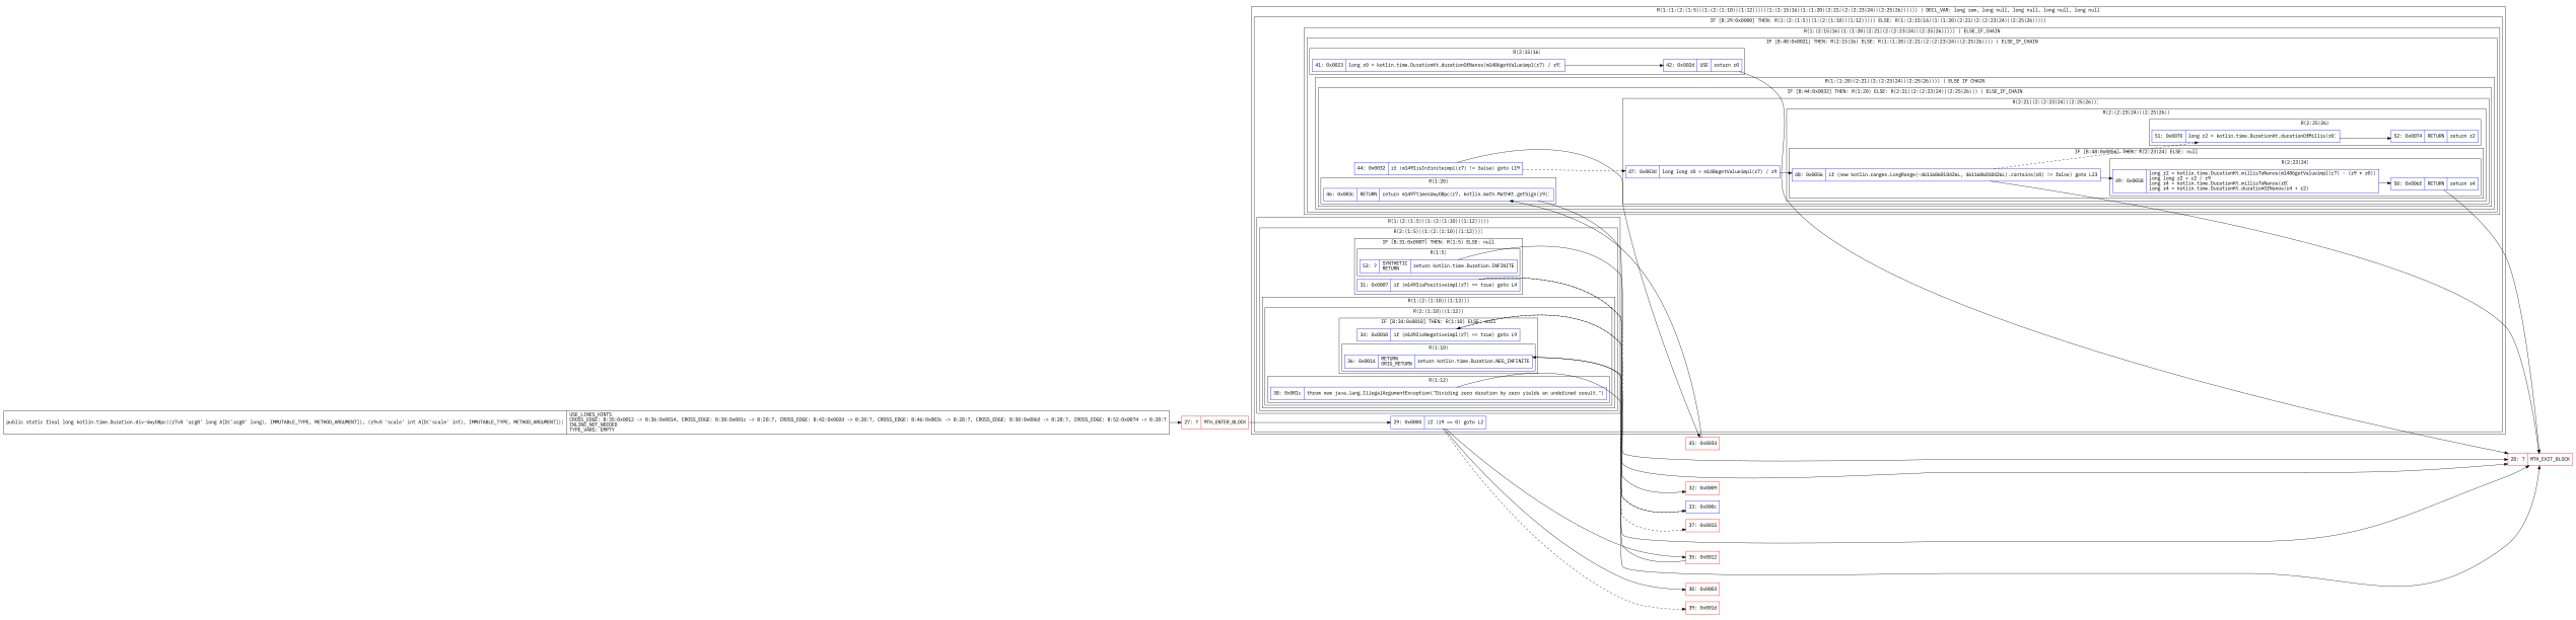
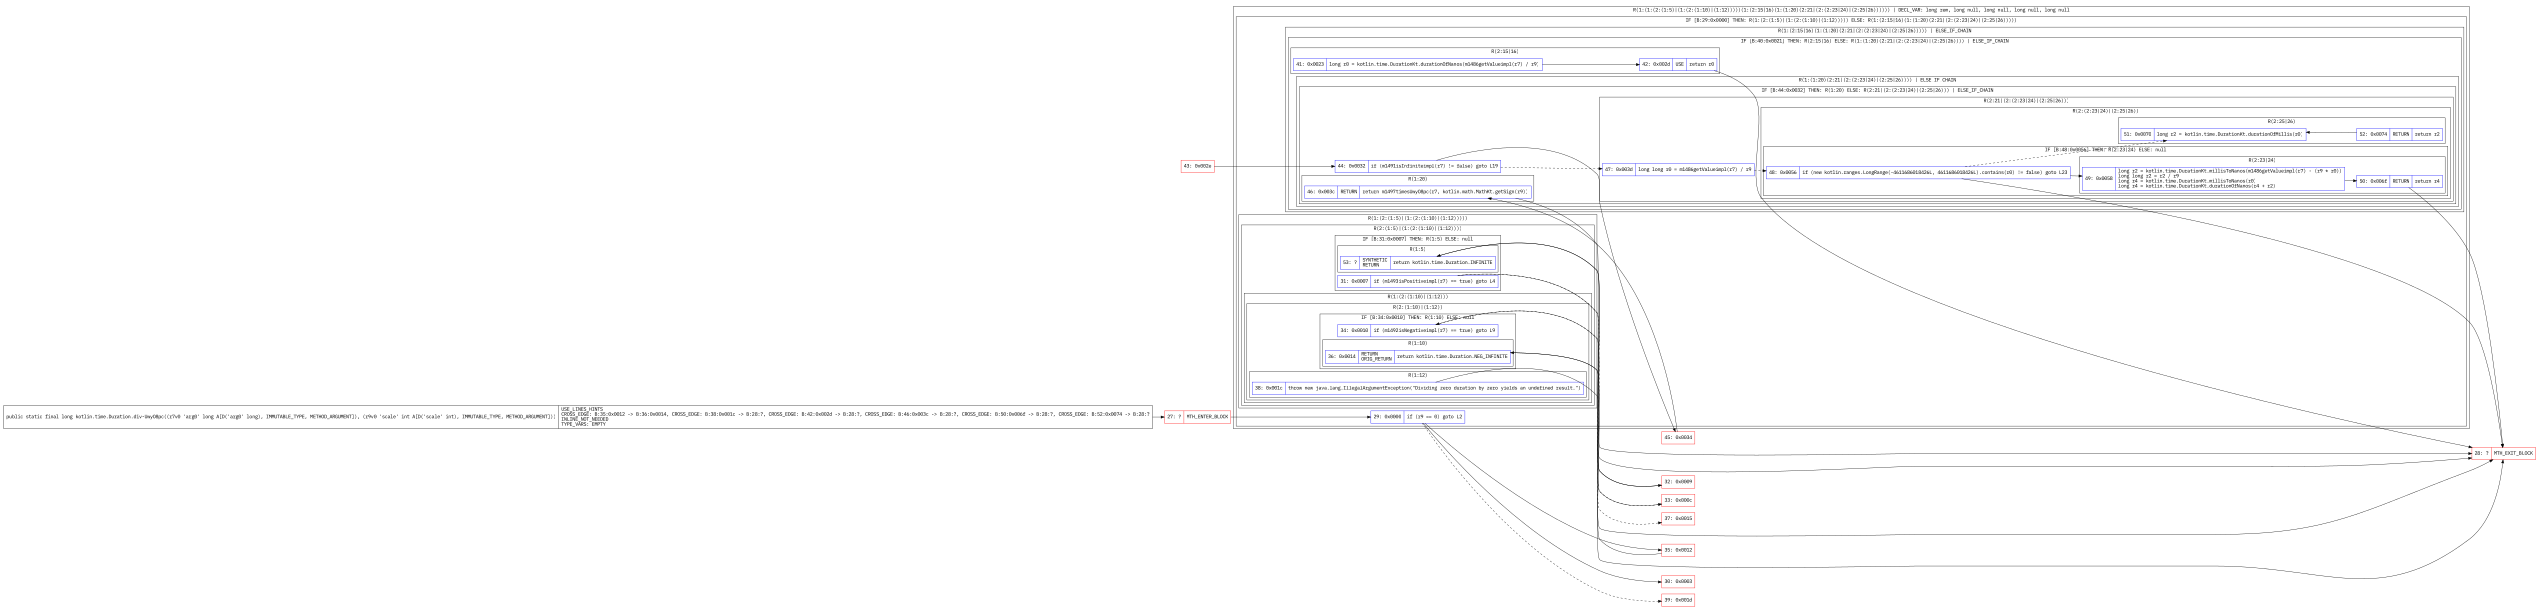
  digraph {
    fontname="IBM Plex Mono"
    rankdir=LR
    node [color=blue fontname="IBM Plex Mono" shape=record]
    edge [fontname="IBM Plex Mono"]
    n1 [label="{53\:\ ?|SYNTHETIC\lRETURN\l|return kotlin.time.Duration.INFINITE\l}"]
    n2 [label="{31\:\ 0x0007|if (m1493isPositiveimpl(r7) == true) goto L4\l}"]
    n3 [label="{36\:\ 0x0014|RETURN\lORIG_RETURN\l|return kotlin.time.Duration.NEG_INFINITE\l}"]
    n4 [label="{34\:\ 0x0010|if (m1492isNegativeimpl(r7) == true) goto L9\l}"]
    n5 [label="{38\:\ 0x001c|throw new java.lang.IllegalArgumentException(\"Dividing zero duration by zero yields an undefined result.\")\l}"]
    n6 [label="{41\:\ 0x0023|long r0 = kotlin.time.DurationKt.durationOfNanos(m1486getValueimpl(r7) \/ r9)\l}"]
    n7 [label="{42\:\ 0x002d|USE\l|return r0\l}"]
    n8 [label="{46\:\ 0x003c|RETURN\l|return m1497timesUwyO8pc(r7, kotlin.math.MathKt.getSign(r9))\l}"]
    n9 [label="{49\:\ 0x0058|long r2 = kotlin.time.DurationKt.millisToNanos(m1486getValueimpl(r7) \- (r9 * r0))\llong long r2 = r2 \/ r9\llong r4 = kotlin.time.DurationKt.millisToNanos(r0)\llong r4 = kotlin.time.DurationKt.durationOfNanos(r4 + r2)\l}"]
    n10 [label="{50\:\ 0x006f|RETURN\l|return r4\l}"]
    n11 [label="{48\:\ 0x0056|if (new kotlin.ranges.LongRange(\-4611686018426L, 4611686018426L).contains(r0) != false) goto L23\l}"]
    n12 [label="{51\:\ 0x0070|long r2 = kotlin.time.DurationKt.durationOfMillis(r0)\l}"]
    n13 [label="{52\:\ 0x0074|RETURN\l|return r2\l}"]
    n14 [label="{47\:\ 0x003d|long long r0 = m1486getValueimpl(r7) \/ r9\l}"]
    n15 [label="{44\:\ 0x0032|if (m1491isInfiniteimpl(r7) != false) goto L19\l}"]
    n16 [label="{29\:\ 0x0000|if (r9 == 0) goto L2\l}"]
    n17 [color=red label="{28\:\ ?|MTH_EXIT_BLOCK\l}"]
    n18 [color=red label="{32\:\ 0x0009}"]
-   n19 [label="{33\:\ 0x000c}"]
+   n19 [color=red label="{33\:\ 0x000c}"]
    n20 [color=red label="{37\:\ 0x0015}"]
    n21 [color=red label="{45\:\ 0x0034}"]
    n22 [color=red label="{30\:\ 0x0003}"]
    n23 [color=red label="{39\:\ 0x001d}"]
    n24 [color=red label="{35\:\ 0x0012}"]
+   n25 [color=red label="{43\:\ 0x002e}"]
    n26 [color=red label="{27\:\ ?|MTH_ENTER_BLOCK\l}"]
    n27 [label="{public static final long kotlin.time.Duration.div\-UwyO8pc((r7v0 'arg0' long A[D('arg0' long), IMMUTABLE_TYPE, METHOD_ARGUMENT]), (r9v0 'scale' int A[D('scale' int), IMMUTABLE_TYPE, METHOD_ARGUMENT]))  | USE_LINES_HINTS\lCROSS_EDGE: B:35:0x0012 \-\> B:36:0x0014, CROSS_EDGE: B:38:0x001c \-\> B:28:?, CROSS_EDGE: B:42:0x002d \-\> B:28:?, CROSS_EDGE: B:46:0x003c \-\> B:28:?, CROSS_EDGE: B:50:0x006f \-\> B:28:?, CROSS_EDGE: B:52:0x0074 \-\> B:28:?\lINLINE_NOT_NEEDED\lTYPE_VARS: EMPTY\l}" color=""]
    subgraph cluster_1 {
      label="R(1:(1:(2:(1:5)|(1:(2:(1:10)|(1:12)))))(1:(2:15|16)(1:(1:20)(2:21|(2:(2:23|24)|(2:25|26)))))) | DECL_VAR: long rem, long null, long null, long null, long null\l"
      subgraph cluster_2 {
        label="IF [B:29:0x0000] THEN: R(1:(2:(1:5)|(1:(2:(1:10)|(1:12))))) ELSE: R(1:(2:15|16)(1:(1:20)(2:21|(2:(2:23|24)|(2:25|26)))))"
        n16
        subgraph cluster_3 {
          label="R(1:(2:(1:5)|(1:(2:(1:10)|(1:12)))))"
          subgraph cluster_4 {
            label="R(2:(1:5)|(1:(2:(1:10)|(1:12))))"
            subgraph cluster_5 {
              label="IF [B:31:0x0007] THEN: R(1:5) ELSE: null"
              n2
              subgraph cluster_6 {
                label="R(1:5)"
                n1
              }
            }
            subgraph cluster_7 {
              label="R(1:(2:(1:10)|(1:12)))"
              subgraph cluster_8 {
                label="R(2:(1:10)|(1:12))"
                subgraph cluster_9 {
                  label="IF [B:34:0x0010] THEN: R(1:10) ELSE: null"
                  n4
                  subgraph cluster_10 {
                    label="R(1:10)"
                    n3
                  }
                }
                subgraph cluster_11 {
                  label="R(1:12)"
                  n5
                }
              }
            }
          }
        }
        subgraph cluster_12 {
          label="R(1:(2:15|16)(1:(1:20)(2:21|(2:(2:23|24)|(2:25|26))))) | ELSE_IF_CHAIN\l"
          subgraph cluster_13 {
            label="IF [B:40:0x0021] THEN: R(2:15|16) ELSE: R(1:(1:20)(2:21|(2:(2:23|24)|(2:25|26)))) | ELSE_IF_CHAIN\l"
            subgraph cluster_14 {
              label="R(2:15|16)"
              n6
              n7
            }
            subgraph cluster_15 {
              label="R(1:(1:20)(2:21|(2:(2:23|24)|(2:25|26)))) | ELSE_IF_CHAIN\l"
              subgraph cluster_16 {
                label="IF [B:44:0x0032] THEN: R(1:20) ELSE: R(2:21|(2:(2:23|24)|(2:25|26))) | ELSE_IF_CHAIN\l"
                n15
                subgraph cluster_17 {
                  label="R(1:20)"
                  n8
                }
                subgraph cluster_18 {
                  label="R(2:21|(2:(2:23|24)|(2:25|26)))"
                  n14
                  subgraph cluster_19 {
                    label="R(2:(2:23|24)|(2:25|26))"
                    subgraph cluster_20 {
                      label="IF [B:48:0x0056] THEN: R(2:23|24) ELSE: null"
                      n11
                      subgraph cluster_21 {
                        label="R(2:23|24)"
                        n9
                        n10
                      }
                    }
                    subgraph cluster_22 {
                      label="R(2:25|26)"
                      n12
                      n13
                    }
                  }
                }
              }
            }
          }
        }
      }
    }
    n1 -> n17
    n2 -> n18
    n2 -> n19 [style=dashed]
    n3 -> n17
    n4 -> n20 [style=dashed]
    n5 -> n17
    n6 -> n7
    n7 -> n17
    n8 -> n17
    n9 -> n10
    n10 -> n17
    n11 -> n9
    n11 -> n12 [style=dashed]
    n11 -> n17
-   n12 -> n13
-   n14 -> n11
+   n13 -> n12
+   n14 -> n11 [style=dashed]
    n15 -> n14 [style=dashed]
    n15 -> n21
    n16 -> n22
    n16 -> n23 [style=dashed]
    n16 -> n24
+   n18 -> n1
    n19 -> n4
    n21 -> n8
    n24 -> n3
+   n25 -> n15
    n26 -> n16
    n27 -> n26
  }
